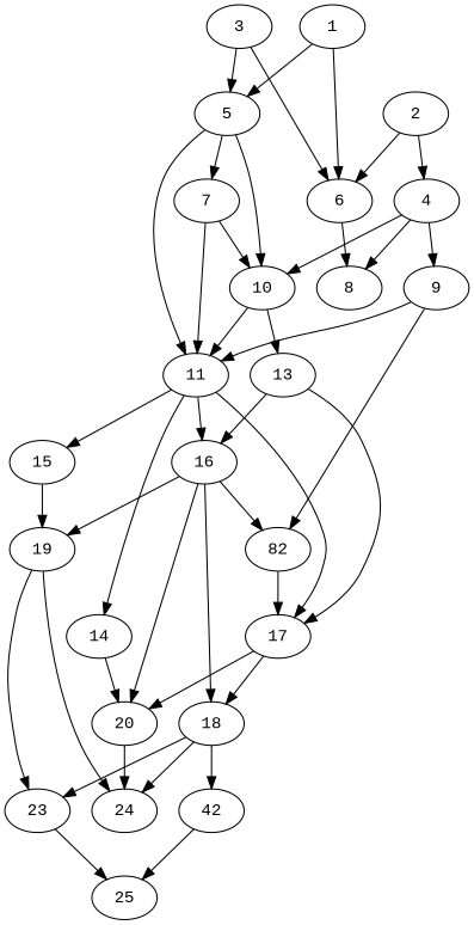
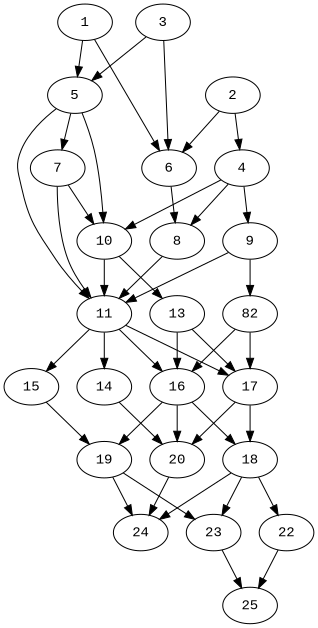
  digraph {
    fontname="Liberation Mono"
    node [alpha=0.02 fontname="Liberation Mono"]
    edge [fontname="Liberation Mono"]
    1 [alpha=0.12 expect_size=10547200]
    5 [alpha=0.04 expect_size=31789056]
    6 [alpha=0.09 expect_size=16731136]
    10 [expect_size=28094464]
    7 [alpha=0.17 expect_size=18682880]
    11 [alpha=0.16 expect_size=23675904]
    8 [alpha=0.18 expect_size=15693824]
    13 [alpha=0.17 expect_size=12774400]
    2 [alpha=0.03 expect_size=42541056]
    4 [alpha=0.00 expect_size=30045184]
    9 [alpha=0.06 expect_size=32273408]
    n12 [alpha=0.10 expect_size=52408320 label=82]
    3 [alpha=0.01 expect_size=42489856]
    14 [alpha=0.06 expect_size=14001152]
    15 [alpha=0.11 expect_size=14993408]
    16 [alpha=0.08 expect_size=23432192]
    17 [expect_size=45029376]
    20 [alpha=0.10 expect_size=46824448]
    19 [alpha=0.04 expect_size=32190464]
    18 [alpha=0.07 expect_size=38009856]
    24 [alpha=0.13 expect_size=14430208]
    23 [expect_size=20694016]
-   22 [alpha=0.03 expect_size=44000256 label=42]
+   22 [alpha=0.03 expect_size=44000256]
    25 [alpha=0.15 expect_size=28681216]
    1 -> 5
    1 -> 6
    5 -> 10
    5 -> 7
    5 -> 11
    6 -> 8
    10 -> 11
    10 -> 13
    7 -> 10
    7 -> 11
    11 -> 14
    11 -> 15
    11 -> 16
    11 -> 17
+   8 -> 11
    13 -> 16
    13 -> 17
    2 -> 6
    2 -> 4
    4 -> 10
    4 -> 8
    4 -> 9
    9 -> 11
    9 -> n12
-   16 -> n12
+   n12 -> 16
    n12 -> 17
    3 -> 5
    3 -> 6
    14 -> 20
    15 -> 19
    16 -> 20
    16 -> 19
    16 -> 18
    17 -> 20
    17 -> 18
    20 -> 24
    19 -> 24
    19 -> 23
    18 -> 24
    18 -> 23
    18 -> 22
    23 -> 25
    22 -> 25
  }
